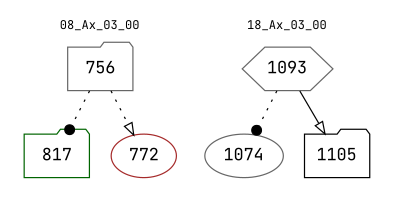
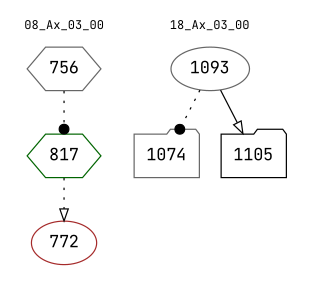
  digraph {
    fontname="JetBrains Mono"
    node [color=gray40 fontname="JetBrains Mono" shape=folder]
    edge [arrowhead=dot color=black fontname="JetBrains Mono" style=dotted]
-   n1 [label=756]
-   n2 [color=darkgreen label=817]
+   n1 [label=756 shape=hexagon]
+   n2 [color=darkgreen label=817 shape=hexagon]
    n3 [color=brown label=772 shape=ellipse]
-   n4 [label=1093 shape=hexagon]
-   n5 [label=1074 shape=ellipse]
+   n4 [label=1093 shape=ellipse]
+   n5 [label=1074]
    n6 [color=black label=1105]
    subgraph cluster_1 {
      color=white
      fontsize=10
      label="08_Ax_03_00"
      n1
      n2
      n3
    }
    subgraph cluster_2 {
      color=white
      fontsize=10
      label="18_Ax_03_00"
      n4
      n5
      n6
    }
    n1 -> n2
-   n1 -> n3 [arrowhead=onormal]
+   n2 -> n3 [arrowhead=onormal]
    n4 -> n5
    n4 -> n6 [arrowhead=onormal style=solid]
  }
